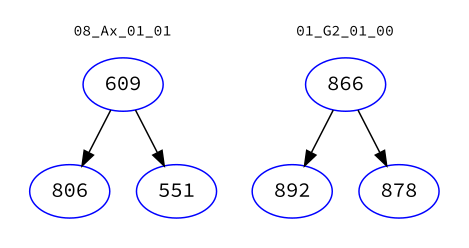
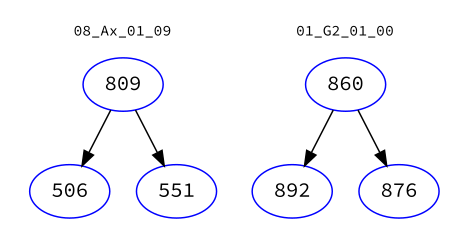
  digraph {
    fontname="Source Code Pro"
    node [color=blue fontname="Source Code Pro"]
    edge [color=black fontname="Source Code Pro"]
-   n1 [label=609]
-   n2 [label=806]
+   n1 [label=809]
+   n2 [label=506]
    n3 [label=551]
-   n4 [label=866]
+   n4 [label=860]
    n5 [label=892]
-   n6 [label=878]
+   n6 [label=876]
    subgraph cluster_1 {
      color=white
      fontsize=10
-     label="08_Ax_01_01"
+     label="08_Ax_01_09"
      n1
      n2
      n3
    }
    subgraph cluster_2 {
      color=white
      fontsize=10
      label="01_G2_01_00"
      n4
      n5
      n6
    }
    n1 -> n2
    n1 -> n3
    n4 -> n5
    n4 -> n6
  }
